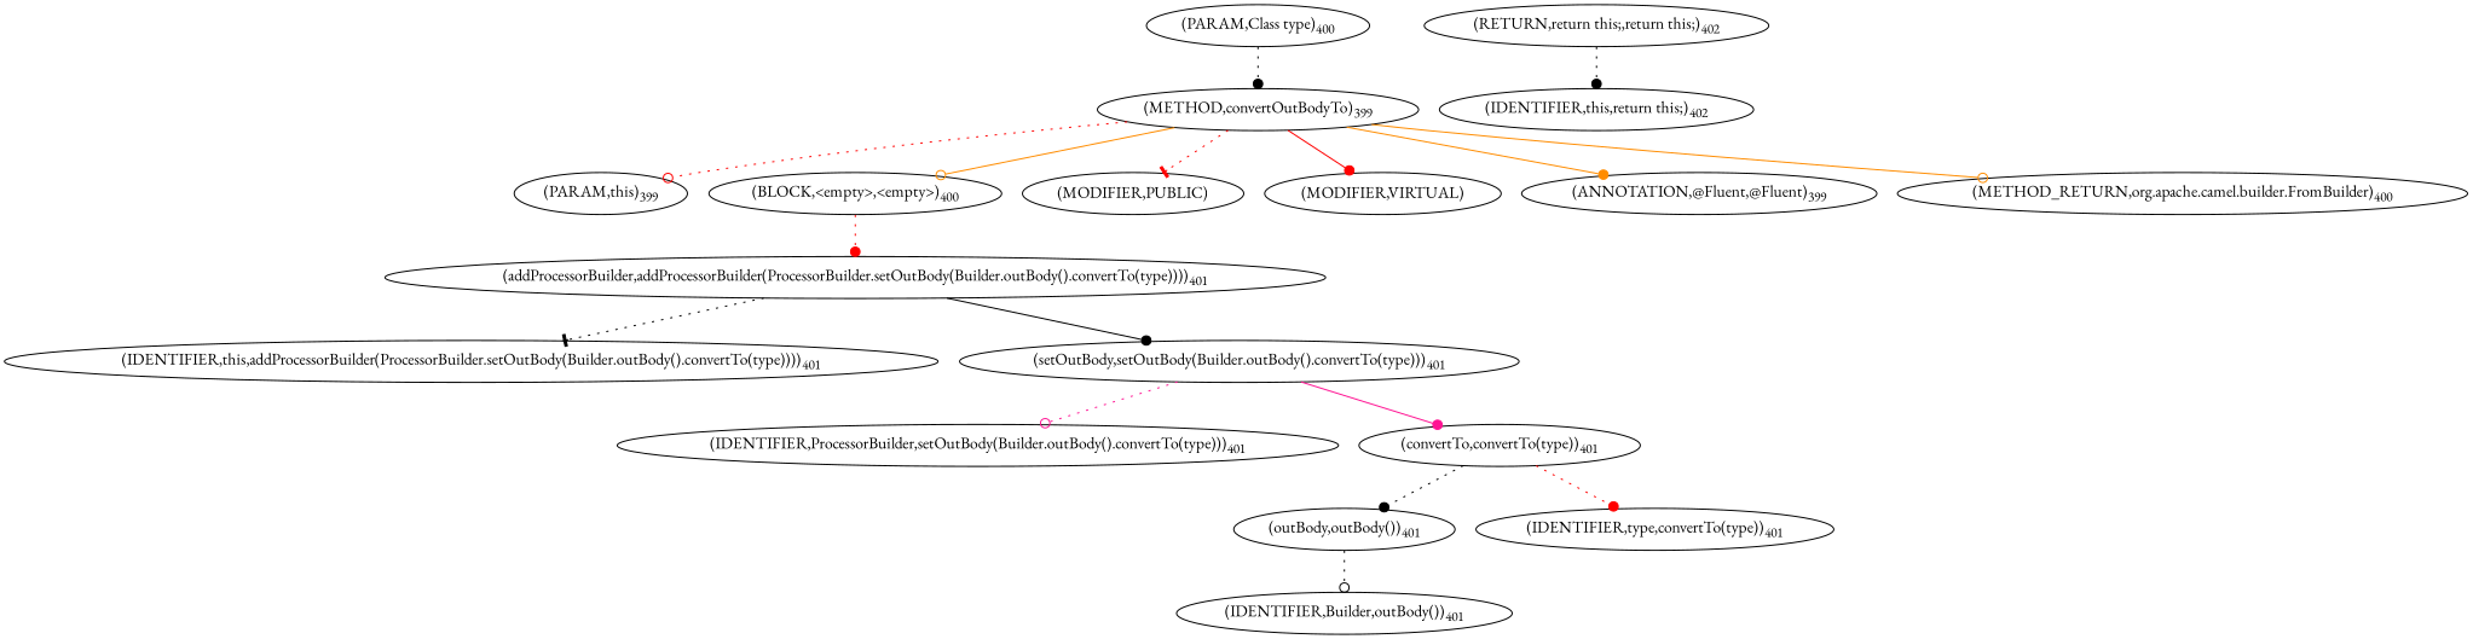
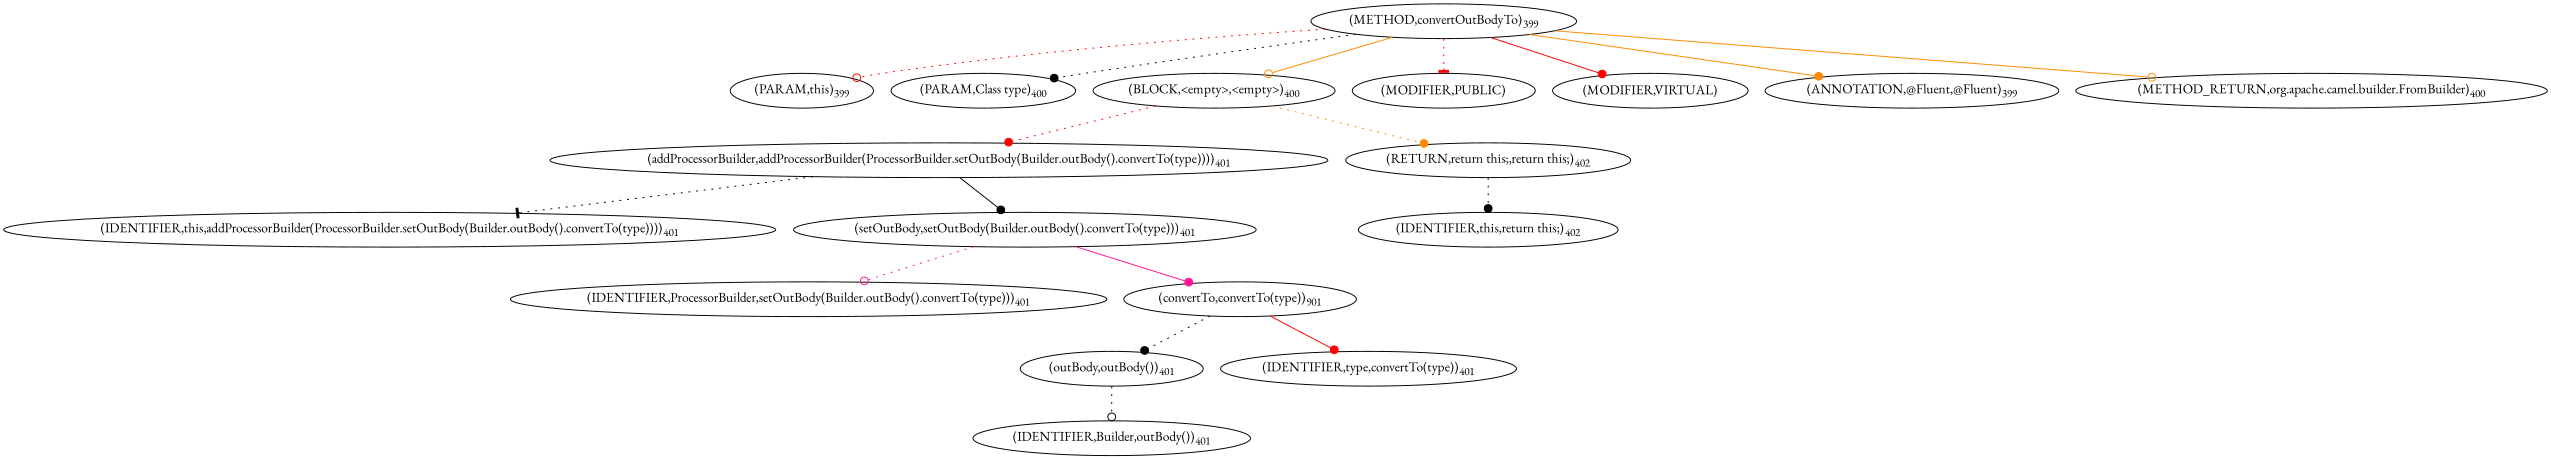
  digraph {
    fontname="EB Garamond"
    node [fontname="EB Garamond"]
    edge [arrowhead=dot color=black fontname="EB Garamond" style=dotted]
    n1 [label=<(METHOD,convertOutBodyTo)<SUB>399</SUB>>]
    n2 [label=<(PARAM,this)<SUB>399</SUB>>]
    n3 [label=<(PARAM,Class type)<SUB>400</SUB>>]
    n4 [label=<(BLOCK,&lt;empty&gt;,&lt;empty&gt;)<SUB>400</SUB>>]
    n5 [label=<(MODIFIER,PUBLIC)>]
    n6 [label=<(MODIFIER,VIRTUAL)>]
    n7 [label=<(ANNOTATION,@Fluent,@Fluent)<SUB>399</SUB>>]
    n8 [label=<(METHOD_RETURN,org.apache.camel.builder.FromBuilder)<SUB>400</SUB>>]
    n9 [label=<(addProcessorBuilder,addProcessorBuilder(ProcessorBuilder.setOutBody(Builder.outBody().convertTo(type))))<SUB>401</SUB>>]
    n10 [label=<(RETURN,return this;,return this;)<SUB>402</SUB>>]
    n11 [label=<(IDENTIFIER,this,addProcessorBuilder(ProcessorBuilder.setOutBody(Builder.outBody().convertTo(type))))<SUB>401</SUB>>]
    n12 [label=<(setOutBody,setOutBody(Builder.outBody().convertTo(type)))<SUB>401</SUB>>]
    n13 [label=<(IDENTIFIER,this,return this;)<SUB>402</SUB>>]
    n14 [label=<(IDENTIFIER,ProcessorBuilder,setOutBody(Builder.outBody().convertTo(type)))<SUB>401</SUB>>]
-   n15 [label=<(convertTo,convertTo(type))<SUB>401</SUB>>]
+   n15 [label=<(convertTo,convertTo(type))<SUB>901</SUB>>]
    n16 [label=<(outBody,outBody())<SUB>401</SUB>>]
    n17 [label=<(IDENTIFIER,type,convertTo(type))<SUB>401</SUB>>]
    n18 [label=<(IDENTIFIER,Builder,outBody())<SUB>401</SUB>>]
    n1 -> n2 [arrowhead=odot color=red]
-   n3 -> n1
+   n1 -> n3
    n1 -> n4 [arrowhead=odot color=darkorange style=solid]
    n1 -> n5 [arrowhead=tee color=red]
    n1 -> n6 [color=red style=solid]
    n1 -> n7 [color=darkorange style=solid]
    n1 -> n8 [arrowhead=odot color=darkorange style=solid]
    n4 -> n9 [color=red]
+   n4 -> n10 [color=darkorange]
    n9 -> n11 [arrowhead=tee]
    n9 -> n12 [style=solid]
    n10 -> n13
    n12 -> n14 [arrowhead=odot color=deeppink]
    n12 -> n15 [color=deeppink style=solid]
    n15 -> n16
-   n15 -> n17 [color=red]
+   n15 -> n17 [color=red style=solid]
    n16 -> n18 [arrowhead=odot]
  }
